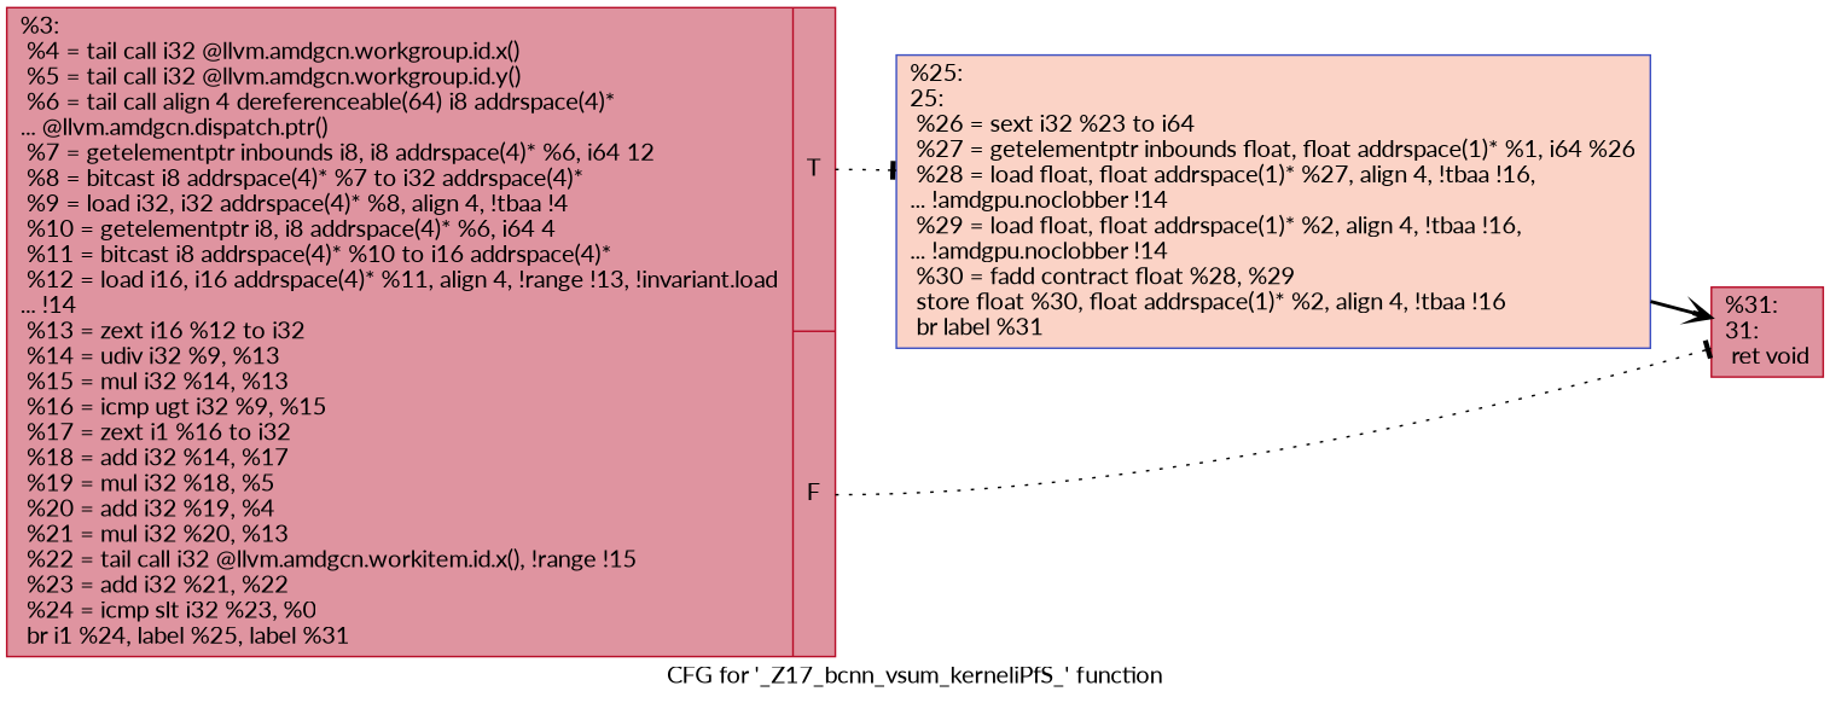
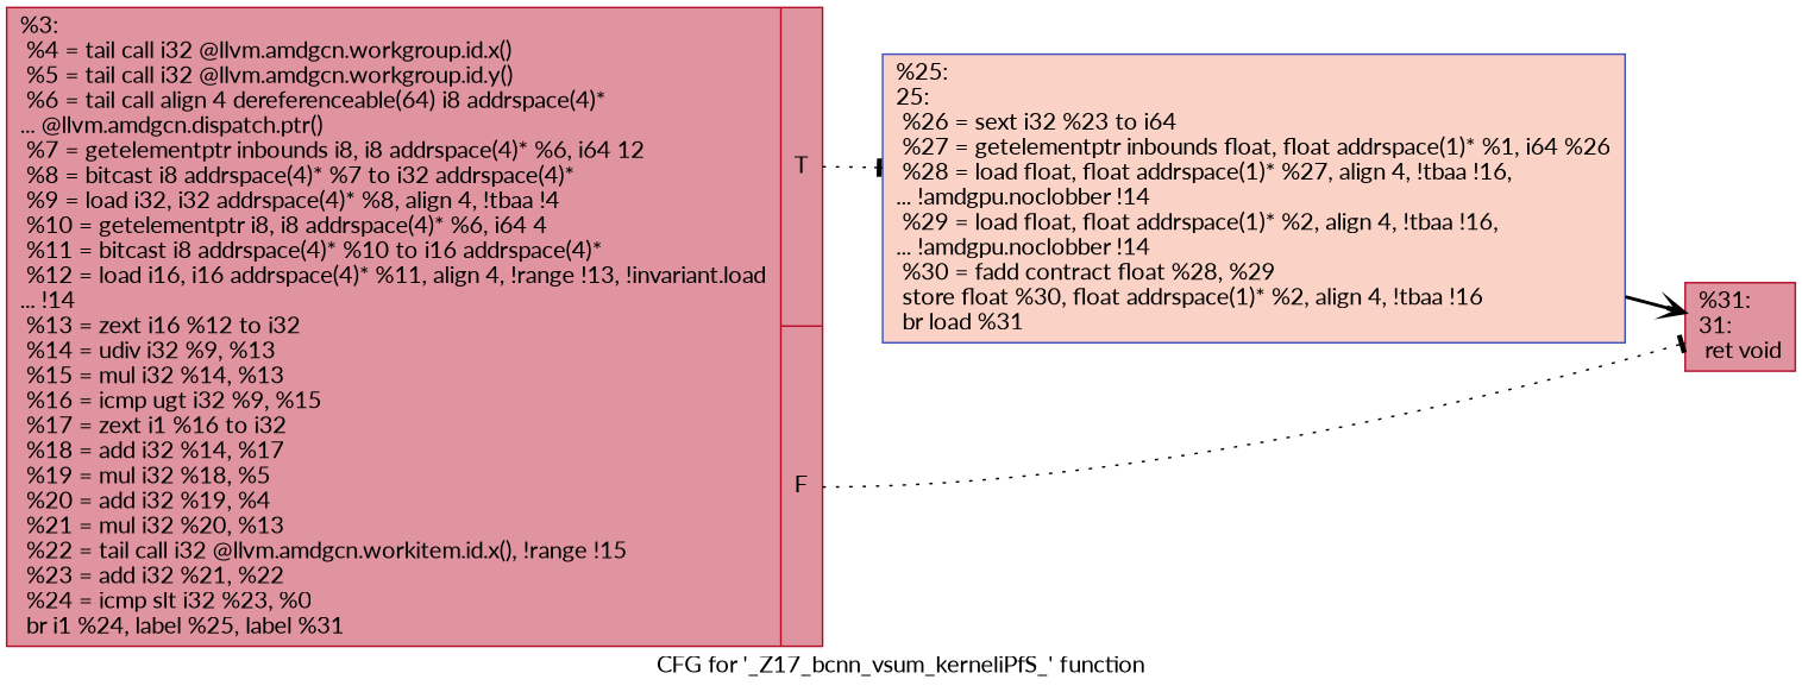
  digraph {
    label="CFG for '_Z17_bcnn_vsum_kerneliPfS_' function"
    rankdir=LR
    fontname=Lato
    node [color="#b70d28ff" fillcolor="#b70d2870" shape=record style=filled fontname=Lato]
    edge [style=dotted arrowhead=tee fontname=Lato]
    n1 [label="{%3:\l  %4 = tail call i32 @llvm.amdgcn.workgroup.id.x()\l  %5 = tail call i32 @llvm.amdgcn.workgroup.id.y()\l  %6 = tail call align 4 dereferenceable(64) i8 addrspace(4)*\l... @llvm.amdgcn.dispatch.ptr()\l  %7 = getelementptr inbounds i8, i8 addrspace(4)* %6, i64 12\l  %8 = bitcast i8 addrspace(4)* %7 to i32 addrspace(4)*\l  %9 = load i32, i32 addrspace(4)* %8, align 4, !tbaa !4\l  %10 = getelementptr i8, i8 addrspace(4)* %6, i64 4\l  %11 = bitcast i8 addrspace(4)* %10 to i16 addrspace(4)*\l  %12 = load i16, i16 addrspace(4)* %11, align 4, !range !13, !invariant.load\l... !14\l  %13 = zext i16 %12 to i32\l  %14 = udiv i32 %9, %13\l  %15 = mul i32 %14, %13\l  %16 = icmp ugt i32 %9, %15\l  %17 = zext i1 %16 to i32\l  %18 = add i32 %14, %17\l  %19 = mul i32 %18, %5\l  %20 = add i32 %19, %4\l  %21 = mul i32 %20, %13\l  %22 = tail call i32 @llvm.amdgcn.workitem.id.x(), !range !15\l  %23 = add i32 %21, %22\l  %24 = icmp slt i32 %23, %0\l  br i1 %24, label %25, label %31\l|{<s0>T|<s1>F}}"]
-   n2 [color="#3d50c3ff" fillcolor="#f59c7d70" label="{%25:\l25:                                               \l  %26 = sext i32 %23 to i64\l  %27 = getelementptr inbounds float, float addrspace(1)* %1, i64 %26\l  %28 = load float, float addrspace(1)* %27, align 4, !tbaa !16,\l... !amdgpu.noclobber !14\l  %29 = load float, float addrspace(1)* %2, align 4, !tbaa !16,\l... !amdgpu.noclobber !14\l  %30 = fadd contract float %28, %29\l  store float %30, float addrspace(1)* %2, align 4, !tbaa !16\l  br label %31\l}"]
+   n2 [color="#3d50c3ff" fillcolor="#f59c7d70" label="{%25:\l25:                                               \l  %26 = sext i32 %23 to i64\l  %27 = getelementptr inbounds float, float addrspace(1)* %1, i64 %26\l  %28 = load float, float addrspace(1)* %27, align 4, !tbaa !16,\l... !amdgpu.noclobber !14\l  %29 = load float, float addrspace(1)* %2, align 4, !tbaa !16,\l... !amdgpu.noclobber !14\l  %30 = fadd contract float %28, %29\l  store float %30, float addrspace(1)* %2, align 4, !tbaa !16\l  br load %31\l}"]
    n3 [label="{%31:\l31:                                               \l  ret void\l}"]
    n1 -> n2 [tailport=s0]
    n1 -> n3 [tailport=s1]
    n2 -> n3 [style=bold arrowhead=vee]
  }
